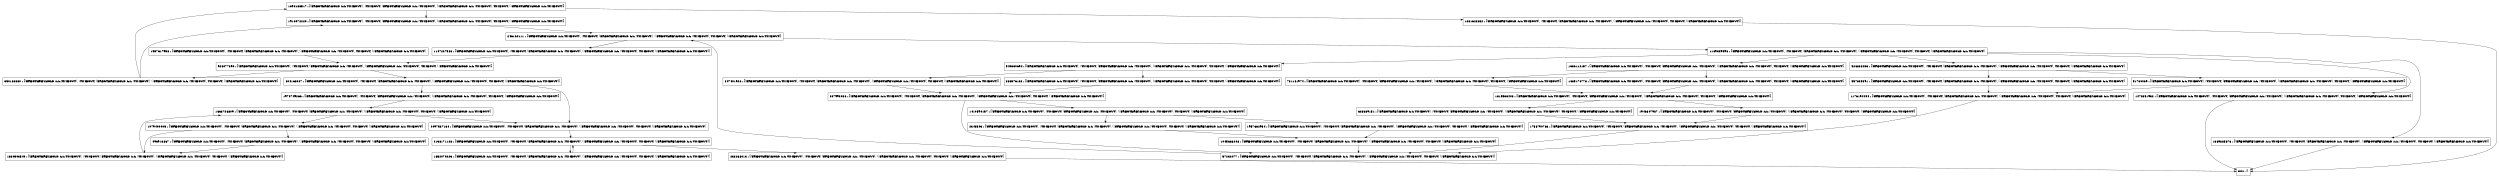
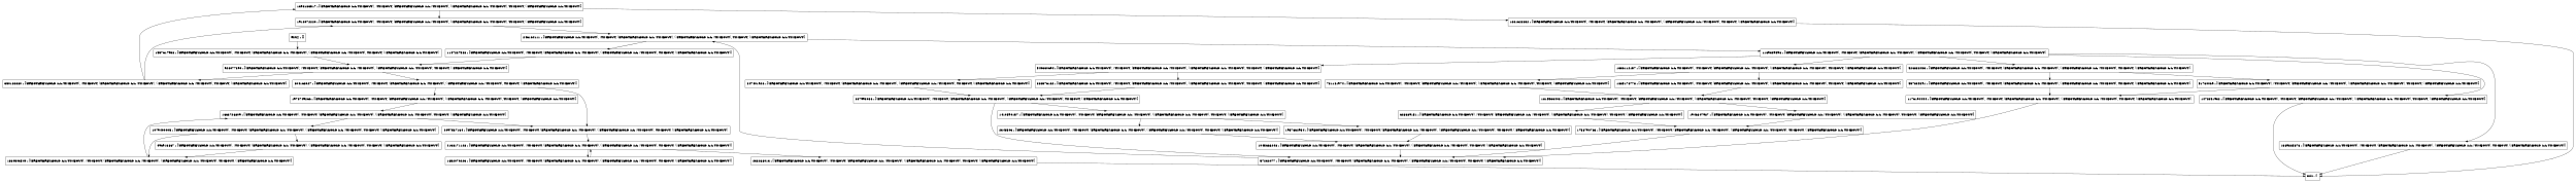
  digraph {
    node [shape=record]
    n1 [label="604168027 - [(FREQTHRESHOLD && TIMEOUT), !TIMEOUT, (FREQTHRESHOLD && !TIMEOUT), (!FREQTHRESHOLD && !TIMEOUT), TIMEOUT, (!FREQTHRESHOLD && TIMEOUT)]"]
    n2 [label="2097537164 - [(FREQTHRESHOLD && TIMEOUT), !TIMEOUT, (FREQTHRESHOLD && !TIMEOUT), (!FREQTHRESHOLD && !TIMEOUT), TIMEOUT, (!FREQTHRESHOLD && TIMEOUT)]"]
    n3 [label="1973749266 - [(FREQTHRESHOLD && TIMEOUT), !TIMEOUT, (FREQTHRESHOLD && !TIMEOUT), (!FREQTHRESHOLD && !TIMEOUT), TIMEOUT, (!FREQTHRESHOLD && TIMEOUT)]"]
    n4 [label="847401926 - [(FREQTHRESHOLD && TIMEOUT), !TIMEOUT, (FREQTHRESHOLD && !TIMEOUT), (!FREQTHRESHOLD && !TIMEOUT), TIMEOUT, (!FREQTHRESHOLD && TIMEOUT)]"]
    n5 [label="337993086 - [(FREQTHRESHOLD && TIMEOUT), !TIMEOUT, (FREQTHRESHOLD && !TIMEOUT), (!FREQTHRESHOLD && !TIMEOUT), TIMEOUT, (!FREQTHRESHOLD && TIMEOUT)]"]
    n6 [label="1336112157 - [(FREQTHRESHOLD && TIMEOUT), !TIMEOUT, (FREQTHRESHOLD && !TIMEOUT), (!FREQTHRESHOLD && !TIMEOUT), TIMEOUT, (!FREQTHRESHOLD && TIMEOUT)]"]
    n7 [label="781181974 - [(FREQTHRESHOLD && TIMEOUT), !TIMEOUT, (FREQTHRESHOLD && !TIMEOUT), (!FREQTHRESHOLD && !TIMEOUT), TIMEOUT, (!FREQTHRESHOLD && TIMEOUT)]"]
    n8 [label="1885176778 - [(FREQTHRESHOLD && TIMEOUT), !TIMEOUT, (FREQTHRESHOLD && !TIMEOUT), (!FREQTHRESHOLD && !TIMEOUT), TIMEOUT, (!FREQTHRESHOLD && TIMEOUT)]"]
    n9 [label="1557617958 - [(FREQTHRESHOLD && TIMEOUT), !TIMEOUT, (FREQTHRESHOLD && !TIMEOUT), (!FREQTHRESHOLD && !TIMEOUT), TIMEOUT, (!FREQTHRESHOLD && TIMEOUT)]"]
    n10 [label="926077890 - [(FREQTHRESHOLD && TIMEOUT), !TIMEOUT, (FREQTHRESHOLD && !TIMEOUT), (!FREQTHRESHOLD && !TIMEOUT), TIMEOUT, (!FREQTHRESHOLD && TIMEOUT)]"]
    n11 [label="1913072220 - [(FREQTHRESHOLD && TIMEOUT), !TIMEOUT, (FREQTHRESHOLD && !TIMEOUT), (!FREQTHRESHOLD && !TIMEOUT), TIMEOUT, (!FREQTHRESHOLD && TIMEOUT)]"]
    n12 [label="246164111 - [(FREQTHRESHOLD && TIMEOUT), !TIMEOUT, (FREQTHRESHOLD && !TIMEOUT), (!FREQTHRESHOLD && !TIMEOUT), TIMEOUT, (!FREQTHRESHOLD && TIMEOUT)]"]
    n13 [label="1663726809 - [(FREQTHRESHOLD && TIMEOUT), !TIMEOUT, (FREQTHRESHOLD && !TIMEOUT), (!FREQTHRESHOLD && !TIMEOUT), TIMEOUT, (!FREQTHRESHOLD && TIMEOUT)]"]
    n14 [label="1079400005 - [(FREQTHRESHOLD && TIMEOUT), !TIMEOUT, (FREQTHRESHOLD && !TIMEOUT), (!FREQTHRESHOLD && !TIMEOUT), TIMEOUT, (!FREQTHRESHOLD && TIMEOUT)]"]
    n15 [label="57232477 - [(FREQTHRESHOLD && TIMEOUT), !TIMEOUT, (FREQTHRESHOLD && !TIMEOUT), (!FREQTHRESHOLD && !TIMEOUT), TIMEOUT, (!FREQTHRESHOLD && TIMEOUT)]"]
    n16 [label="1147227588 - [(FREQTHRESHOLD && TIMEOUT), !TIMEOUT, (FREQTHRESHOLD && !TIMEOUT), (!FREQTHRESHOLD && !TIMEOUT), TIMEOUT, (!FREQTHRESHOLD && TIMEOUT)]"]
    n17 [label="2343503 - [(FREQTHRESHOLD && TIMEOUT), !TIMEOUT, (FREQTHRESHOLD && !TIMEOUT), (!FREQTHRESHOLD && !TIMEOUT), TIMEOUT, (!FREQTHRESHOLD && TIMEOUT)]"]
    n18 [label="1045668248 - [(FREQTHRESHOLD && TIMEOUT), !TIMEOUT, (FREQTHRESHOLD && !TIMEOUT), (!FREQTHRESHOLD && !TIMEOUT), TIMEOUT, (!FREQTHRESHOLD && TIMEOUT)]"]
    n19 [label="1815533408 - [(FREQTHRESHOLD && TIMEOUT), !TIMEOUT, (FREQTHRESHOLD && !TIMEOUT), (!FREQTHRESHOLD && !TIMEOUT), TIMEOUT, (!FREQTHRESHOLD && TIMEOUT)]"]
    n20 [label="233268013 - [(FREQTHRESHOLD && TIMEOUT), !TIMEOUT, (FREQTHRESHOLD && !TIMEOUT), (!FREQTHRESHOLD && !TIMEOUT), TIMEOUT, (!FREQTHRESHOLD && TIMEOUT)]"]
    n21 [label="exit - []"]
    n22 [label="540330694 - [(FREQTHRESHOLD && TIMEOUT), !TIMEOUT, (FREQTHRESHOLD && !TIMEOUT), (!FREQTHRESHOLD && !TIMEOUT), TIMEOUT, (!FREQTHRESHOLD && TIMEOUT)]"]
    n23 [label="886576132 - [(FREQTHRESHOLD && TIMEOUT), !TIMEOUT, (FREQTHRESHOLD && !TIMEOUT), (!FREQTHRESHOLD && !TIMEOUT), TIMEOUT, (!FREQTHRESHOLD && TIMEOUT)]"]
    n24 [label="2138171128 - [(FREQTHRESHOLD && TIMEOUT), !TIMEOUT, (FREQTHRESHOLD && !TIMEOUT), (!FREQTHRESHOLD && !TIMEOUT), TIMEOUT, (!FREQTHRESHOLD && TIMEOUT)]"]
    n25 [label="1176194444 - [(FREQTHRESHOLD && TIMEOUT), !TIMEOUT, (FREQTHRESHOLD && !TIMEOUT), (!FREQTHRESHOLD && !TIMEOUT), TIMEOUT, (!FREQTHRESHOLD && TIMEOUT)]"]
    n26 [label="1652070223 - [(FREQTHRESHOLD && TIMEOUT), !TIMEOUT, (FREQTHRESHOLD && !TIMEOUT), (!FREQTHRESHOLD && !TIMEOUT), TIMEOUT, (!FREQTHRESHOLD && TIMEOUT)]"]
    n27 [label="1393183517 - [(FREQTHRESHOLD && TIMEOUT), !TIMEOUT, (FREQTHRESHOLD && !TIMEOUT), (!FREQTHRESHOLD && !TIMEOUT), TIMEOUT, (!FREQTHRESHOLD && TIMEOUT)]"]
    n28 [label="1631628832 - [(FREQTHRESHOLD && TIMEOUT), !TIMEOUT, (FREQTHRESHOLD && !TIMEOUT), (!FREQTHRESHOLD && !TIMEOUT), TIMEOUT, (!FREQTHRESHOLD && TIMEOUT)]"]
    n29 [label="1369885876 - [(FREQTHRESHOLD && TIMEOUT), !TIMEOUT, (FREQTHRESHOLD && !TIMEOUT), (!FREQTHRESHOLD && !TIMEOUT), TIMEOUT, (!FREQTHRESHOLD && TIMEOUT)]"]
    n30 [label="1946847987 - [(FREQTHRESHOLD && TIMEOUT), !TIMEOUT, (FREQTHRESHOLD && !TIMEOUT), (!FREQTHRESHOLD && !TIMEOUT), TIMEOUT, (!FREQTHRESHOLD && TIMEOUT)]"]
    n31 [label="1758790763 - [(FREQTHRESHOLD && TIMEOUT), !TIMEOUT, (FREQTHRESHOLD && !TIMEOUT), (!FREQTHRESHOLD && !TIMEOUT), TIMEOUT, (!FREQTHRESHOLD && TIMEOUT)]"]
    n32 [label="350186380 - [(FREQTHRESHOLD && TIMEOUT), !TIMEOUT, (FREQTHRESHOLD && !TIMEOUT), (!FREQTHRESHOLD && !TIMEOUT), TIMEOUT, (!FREQTHRESHOLD && TIMEOUT)]"]
    n33 [label="1330503540 - [(FREQTHRESHOLD && TIMEOUT), !TIMEOUT, (FREQTHRESHOLD && !TIMEOUT), (!FREQTHRESHOLD && !TIMEOUT), TIMEOUT, (!FREQTHRESHOLD && TIMEOUT)]"]
    n34 [label="526888433 - [(FREQTHRESHOLD && TIMEOUT), !TIMEOUT, (FREQTHRESHOLD && !TIMEOUT), (!FREQTHRESHOLD && !TIMEOUT), TIMEOUT, (!FREQTHRESHOLD && TIMEOUT)]"]
    n35 [label="51760069 - [(FREQTHRESHOLD && TIMEOUT), !TIMEOUT, (FREQTHRESHOLD && !TIMEOUT), (!FREQTHRESHOLD && !TIMEOUT), TIMEOUT, (!FREQTHRESHOLD && TIMEOUT)]"]
    n36 [label="557835891 - [(FREQTHRESHOLD && TIMEOUT), !TIMEOUT, (FREQTHRESHOLD && !TIMEOUT), (!FREQTHRESHOLD && !TIMEOUT), TIMEOUT, (!FREQTHRESHOLD && TIMEOUT)]"]
    n37 [label="1410590157 - [(FREQTHRESHOLD && TIMEOUT), !TIMEOUT, (FREQTHRESHOLD && !TIMEOUT), (!FREQTHRESHOLD && !TIMEOUT), TIMEOUT, (!FREQTHRESHOLD && TIMEOUT)]"]
    n38 [label="1957662954 - [(FREQTHRESHOLD && TIMEOUT), !TIMEOUT, (FREQTHRESHOLD && !TIMEOUT), (!FREQTHRESHOLD && !TIMEOUT), TIMEOUT, (!FREQTHRESHOLD && TIMEOUT)]"]
    n39 [label="1169339596 - [(FREQTHRESHOLD && TIMEOUT), !TIMEOUT, (FREQTHRESHOLD && !TIMEOUT), (!FREQTHRESHOLD && !TIMEOUT), TIMEOUT, (!FREQTHRESHOLD && TIMEOUT)]"]
    n40 [label="1472351932 - [(FREQTHRESHOLD && TIMEOUT), !TIMEOUT, (FREQTHRESHOLD && !TIMEOUT), (!FREQTHRESHOLD && !TIMEOUT), TIMEOUT, (!FREQTHRESHOLD && TIMEOUT)]"]
    n41 [label="496913867 - [(FREQTHRESHOLD && TIMEOUT), !TIMEOUT, (FREQTHRESHOLD && !TIMEOUT), (!FREQTHRESHOLD && !TIMEOUT), TIMEOUT, (!FREQTHRESHOLD && TIMEOUT)]"]
    n42 [label="628389151 - [(FREQTHRESHOLD && TIMEOUT), !TIMEOUT, (FREQTHRESHOLD && !TIMEOUT), (!FREQTHRESHOLD && !TIMEOUT), TIMEOUT, (!FREQTHRESHOLD && TIMEOUT)]"]
+   n43 [label="entry - []"]
    n1 -> n2
    n1 -> n3
    n2 -> n24
    n3 -> n13
    n4 -> n5
    n5 -> n15
    n5 -> n37
    n6 -> n7
    n6 -> n8
    n7 -> n19
    n8 -> n19
    n9 -> n10
    n10 -> n1
    n10 -> n32
    n11 -> n12
    n12 -> n16
    n12 -> n39
    n13 -> n2
    n13 -> n14
    n14 -> n33
    n14 -> n41
    n15 -> n12
    n16 -> n10
    n17 -> n18
    n18 -> n15
    n19 -> n30
    n19 -> n42
    n20 -> n21
    n22 -> n4
    n22 -> n23
    n23 -> n5
    n24 -> n20
    n24 -> n26
    n25 -> n15
    n26 -> n24
    n27 -> n11
    n27 -> n28
    n28 -> n21
    n29 -> n21
    n30 -> n31
    n31 -> n15
    n32 -> n11
    n32 -> n27
    n33 -> n13
    n34 -> n35
    n34 -> n36
    n35 -> n25
    n36 -> n25
    n37 -> n17
    n37 -> n38
    n38 -> n18
    n39 -> n6
    n39 -> n22
    n39 -> n29
    n39 -> n34
    n39 -> n40
    n40 -> n21
    n41 -> n33
    n42 -> n31
+   n43 -> n9
  }
